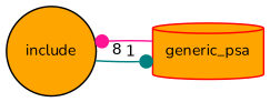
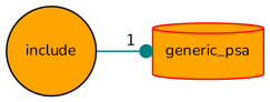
  digraph {
    compound=true
    rankdir=LR
    fontname=Nunito
    node [fillcolor=orange fontname=Nunito fontsize=10 style=filled]
    edge [labeldistance=1.5 labelfontname=Helvetica labelfontsize=10 arrowhead=dot fontname=Nunito]
    n1 [label=include pencolor=black shape=circle]
    n2 [color=red label=generic_psa shape=cylinder]
    n1 -> n2 [headlabel=1 color=teal]
-   n2 -> n1 [headlabel=8 color=deeppink]
  }
